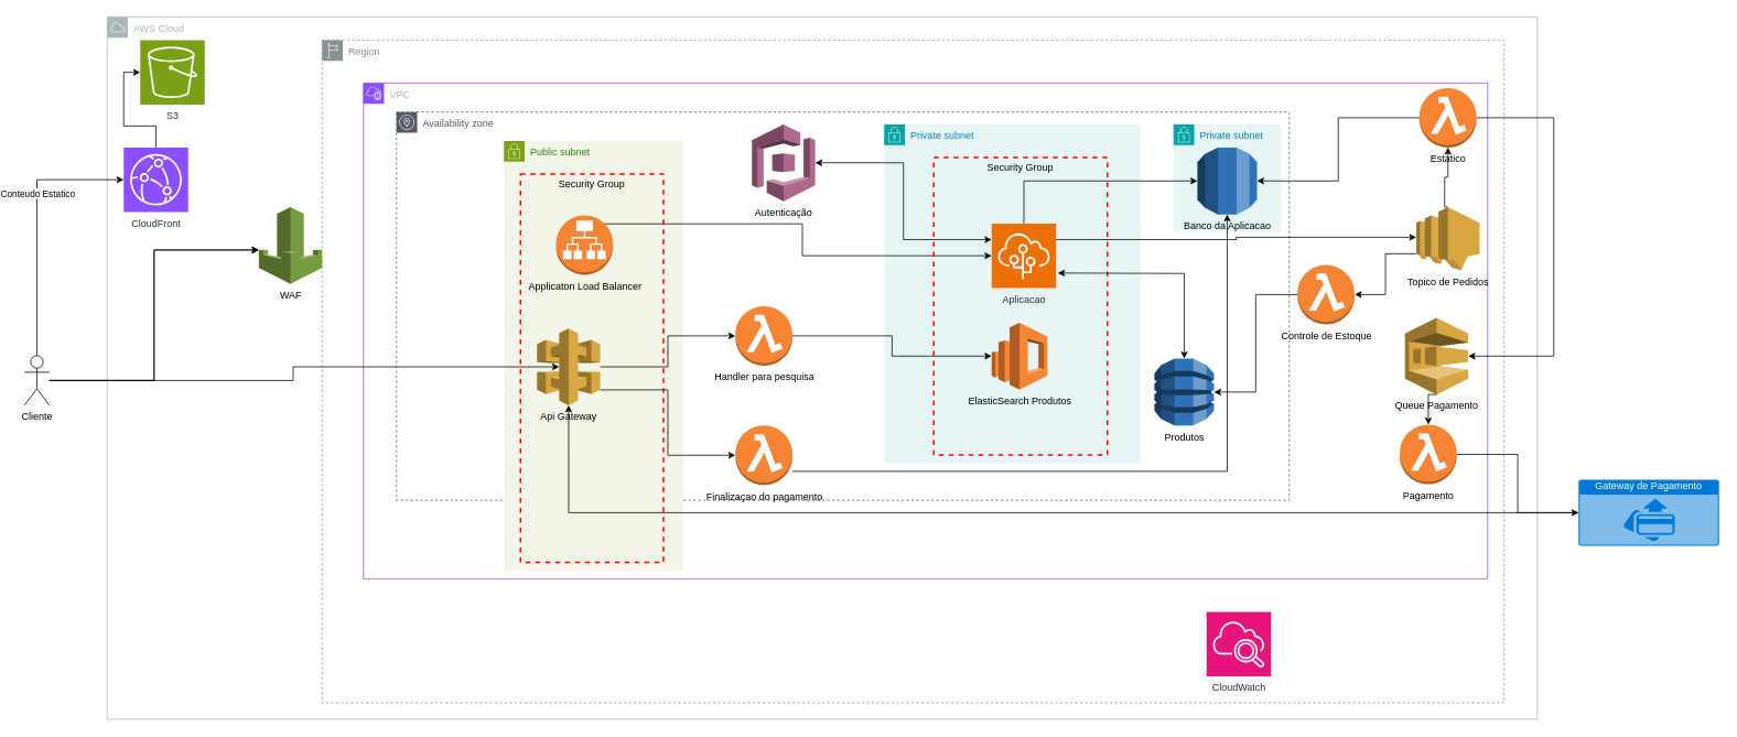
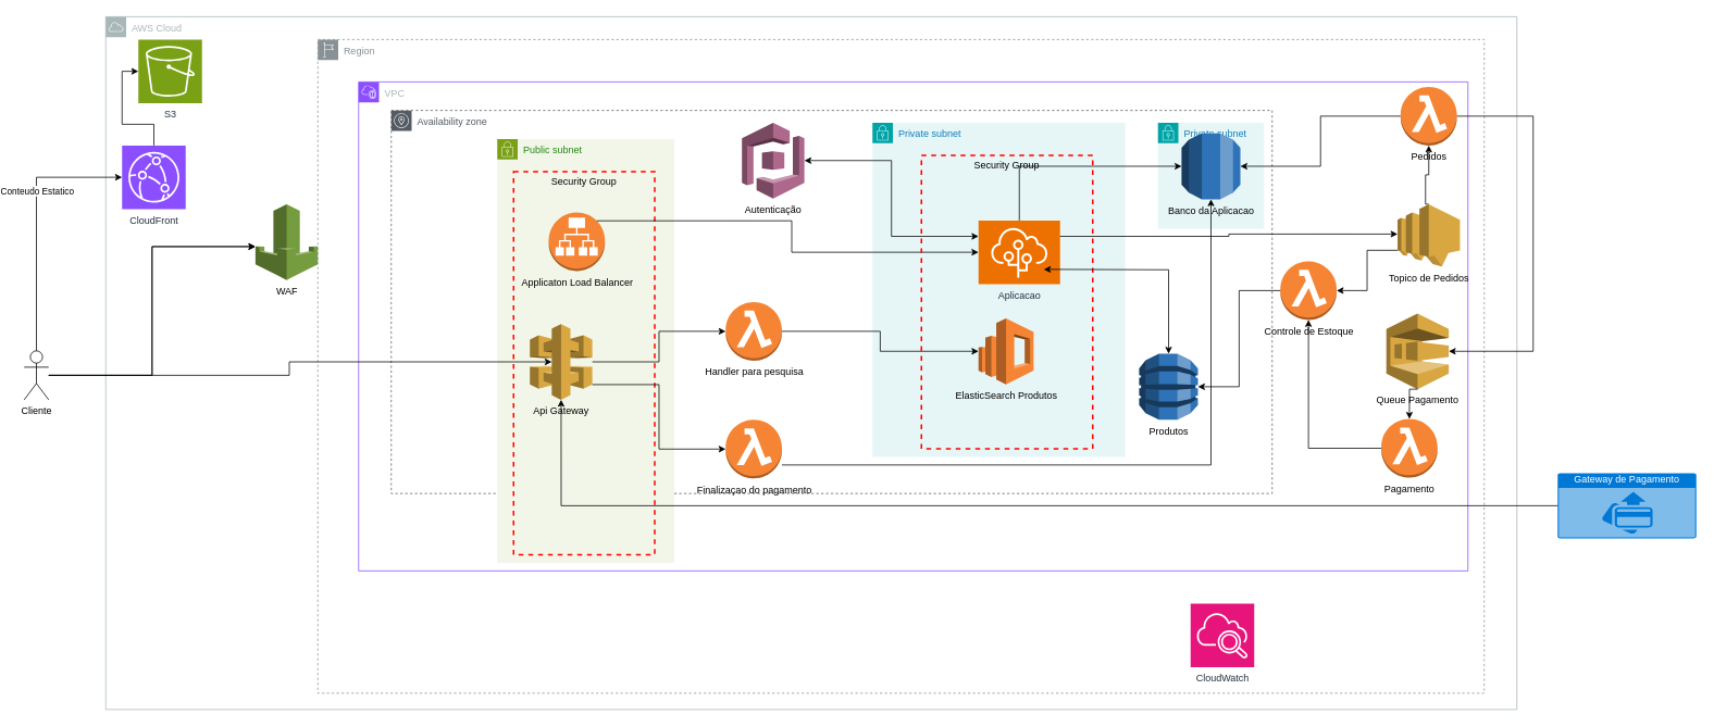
  <mxCell id="0" />
  <mxCell id="1" parent="0" />
  <mxCell id="2" value="AWS Cloud" style="sketch=0;outlineConnect=0;gradientColor=none;html=1;whiteSpace=wrap;fontSize=12;fontStyle=0;shape=mxgraph.aws4.group;grIcon=mxgraph.aws4.group_aws_cloud;strokeColor=#AAB7B8;fillColor=none;verticalAlign=top;align=left;spacingLeft=30;fontColor=#AAB7B8;dashed=0;movable=1;resizable=1;rotatable=1;deletable=1;editable=1;locked=0;connectable=1;" vertex="1" parent="1"><mxGeometry x="120" y="20" width="1730" height="850" as="geometry" /></mxCell>
  <mxCell id="3" value="Cliente" style="shape=umlActor;verticalLabelPosition=bottom;verticalAlign=top;html=1;outlineConnect=0;" vertex="1" parent="1"><mxGeometry x="20" y="430" width="30" height="60" as="geometry" /></mxCell>
  <mxCell id="4" value="CloudFront" style="sketch=0;points=[[0,0,0],[0.25,0,0],[0.5,0,0],[0.75,0,0],[1,0,0],[0,1,0],[0.25,1,0],[0.5,1,0],[0.75,1,0],[1,1,0],[0,0.25,0],[0,0.5,0],[0,0.75,0],[1,0.25,0],[1,0.5,0],[1,0.75,0]];outlineConnect=0;fontColor=#232F3E;fillColor=#8C4FFF;strokeColor=#ffffff;dashed=0;verticalLabelPosition=bottom;verticalAlign=top;align=center;html=1;fontSize=12;fontStyle=0;aspect=fixed;shape=mxgraph.aws4.resourceIcon;resIcon=mxgraph.aws4.cloudfront;" vertex="1" parent="1"><mxGeometry x="140" y="178" width="78" height="78" as="geometry" /></mxCell>
  <mxCell id="5" style="edgeStyle=orthogonalEdgeStyle;rounded=0;orthogonalLoop=1;jettySize=auto;html=1;exitX=0.5;exitY=0;exitDx=0;exitDy=0;exitPerimeter=0;entryX=0;entryY=0.5;entryDx=0;entryDy=0;entryPerimeter=0;" edge="1" parent="1" source="3" target="4"><mxGeometry relative="1" as="geometry" /></mxCell>
  <mxCell id="6" value="Conteudo Estatico" style="edgeLabel;html=1;align=center;verticalAlign=middle;resizable=0;points=[];" vertex="1" connectable="0" parent="5"><mxGeometry x="0.242" relative="1" as="geometry"><mxPoint as="offset" /></mxGeometry></mxCell>
  <mxCell id="7" value="S3" style="sketch=0;points=[[0,0,0],[0.25,0,0],[0.5,0,0],[0.75,0,0],[1,0,0],[0,1,0],[0.25,1,0],[0.5,1,0],[0.75,1,0],[1,1,0],[0,0.25,0],[0,0.5,0],[0,0.75,0],[1,0.25,0],[1,0.5,0],[1,0.75,0]];outlineConnect=0;fontColor=#232F3E;fillColor=#7AA116;strokeColor=#ffffff;dashed=0;verticalLabelPosition=bottom;verticalAlign=top;align=center;html=1;fontSize=12;fontStyle=0;aspect=fixed;shape=mxgraph.aws4.resourceIcon;resIcon=mxgraph.aws4.s3;" vertex="1" parent="1"><mxGeometry x="160" y="48" width="78" height="78" as="geometry" /></mxCell>
  <mxCell id="8" value="Region" style="sketch=0;outlineConnect=0;gradientColor=none;html=1;whiteSpace=wrap;fontSize=12;fontStyle=0;shape=mxgraph.aws4.group;grIcon=mxgraph.aws4.group_region;strokeColor=#879196;fillColor=none;verticalAlign=top;align=left;spacingLeft=30;fontColor=#879196;dashed=1;" vertex="1" parent="1"><mxGeometry x="380" y="48" width="1430" height="802" as="geometry" /></mxCell>
  <mxCell id="9" value="VPC" style="points=[[0,0],[0.25,0],[0.5,0],[0.75,0],[1,0],[1,0.25],[1,0.5],[1,0.75],[1,1],[0.75,1],[0.5,1],[0.25,1],[0,1],[0,0.75],[0,0.5],[0,0.25]];outlineConnect=0;gradientColor=none;html=1;whiteSpace=wrap;fontSize=12;fontStyle=0;container=1;pointerEvents=0;collapsible=0;recursiveResize=0;shape=mxgraph.aws4.group;grIcon=mxgraph.aws4.group_vpc2;strokeColor=#8C4FFF;fillColor=none;verticalAlign=top;align=left;spacingLeft=30;fontColor=#AAB7B8;dashed=0;" vertex="1" parent="1"><mxGeometry x="430" y="100" width="1360" height="600" as="geometry" /></mxCell>
  <mxCell id="10" value="Availability zone" style="sketch=0;outlineConnect=0;gradientColor=none;html=1;whiteSpace=wrap;fontSize=12;fontStyle=0;shape=mxgraph.aws4.group;grIcon=mxgraph.aws4.group_availability_zone;strokeColor=#545B64;fillColor=none;verticalAlign=top;align=left;spacingLeft=30;fontColor=#545B64;dashed=1;" vertex="1" parent="9"><mxGeometry x="40" y="35" width="1080" height="470" as="geometry" /></mxCell>
  <mxCell id="11" value="Public subnet" style="points=[[0,0],[0.25,0],[0.5,0],[0.75,0],[1,0],[1,0.25],[1,0.5],[1,0.75],[1,1],[0.75,1],[0.5,1],[0.25,1],[0,1],[0,0.75],[0,0.5],[0,0.25]];outlineConnect=0;gradientColor=none;html=1;whiteSpace=wrap;fontSize=12;fontStyle=0;container=1;pointerEvents=0;collapsible=0;recursiveResize=0;shape=mxgraph.aws4.group;grIcon=mxgraph.aws4.group_security_group;grStroke=0;strokeColor=#7AA116;fillColor=#F2F6E8;verticalAlign=top;align=left;spacingLeft=30;fontColor=#248814;dashed=0;" vertex="1" parent="9"><mxGeometry x="170" y="70" width="217" height="520" as="geometry" /></mxCell>
  <mxCell id="12" value="Security Group" style="fontStyle=0;verticalAlign=top;align=center;spacingTop=-2;fillColor=none;rounded=0;whiteSpace=wrap;html=1;strokeColor=#FF0000;strokeWidth=2;dashed=1;container=1;collapsible=0;expand=0;recursiveResize=0;" vertex="1" parent="11"><mxGeometry x="20" y="40" width="173" height="470" as="geometry" /></mxCell>
  <mxCell id="13" value="Applicaton Load Balancer" style="outlineConnect=0;dashed=0;verticalLabelPosition=bottom;verticalAlign=top;align=center;html=1;shape=mxgraph.aws3.application_load_balancer;fillColor=#F58534;gradientColor=none;" vertex="1" parent="12"><mxGeometry x="43" y="50" width="69" height="72" as="geometry" /></mxCell>
  <mxCell id="14" value="Api Gateway" style="outlineConnect=0;dashed=0;verticalLabelPosition=bottom;verticalAlign=top;align=center;html=1;shape=mxgraph.aws3.api_gateway;fillColor=#D9A741;gradientColor=none;" vertex="1" parent="12"><mxGeometry x="20" y="187" width="76.5" height="93" as="geometry" /></mxCell>
  <mxCell id="15" value="Private subnet" style="points=[[0,0],[0.25,0],[0.5,0],[0.75,0],[1,0],[1,0.25],[1,0.5],[1,0.75],[1,1],[0.75,1],[0.5,1],[0.25,1],[0,1],[0,0.75],[0,0.5],[0,0.25]];outlineConnect=0;gradientColor=none;html=1;whiteSpace=wrap;fontSize=12;fontStyle=0;container=1;pointerEvents=0;collapsible=0;recursiveResize=0;shape=mxgraph.aws4.group;grIcon=mxgraph.aws4.group_security_group;grStroke=0;strokeColor=#00A4A6;fillColor=#E6F6F7;verticalAlign=top;align=left;spacingLeft=30;fontColor=#147EBA;dashed=0;" vertex="1" parent="9"><mxGeometry x="630" y="50" width="310" height="410" as="geometry" /></mxCell>
  <mxCell id="16" style="edgeStyle=orthogonalEdgeStyle;rounded=0;orthogonalLoop=1;jettySize=auto;html=1;exitX=0.855;exitY=0.145;exitDx=0;exitDy=0;exitPerimeter=0;entryX=0;entryY=0.5;entryDx=0;entryDy=0;entryPerimeter=0;" edge="1" parent="9" source="13" target="23"><mxGeometry relative="1" as="geometry"><mxPoint x="570" y="280" as="targetPoint" /></mxGeometry></mxCell>
  <mxCell id="17" style="edgeStyle=orthogonalEdgeStyle;rounded=0;orthogonalLoop=1;jettySize=auto;html=1;exitX=1;exitY=0.5;exitDx=0;exitDy=0;exitPerimeter=0;" edge="1" parent="9" source="18" target="24"><mxGeometry relative="1" as="geometry" /></mxCell>
  <mxCell id="18" value="Handler para pesquisa" style="outlineConnect=0;dashed=0;verticalLabelPosition=bottom;verticalAlign=top;align=center;html=1;shape=mxgraph.aws3.lambda_function;fillColor=#F58534;gradientColor=none;" vertex="1" parent="9"><mxGeometry x="450" y="270" width="69" height="72" as="geometry" /></mxCell>
  <mxCell id="19" style="edgeStyle=orthogonalEdgeStyle;rounded=0;orthogonalLoop=1;jettySize=auto;html=1;entryX=0;entryY=0.5;entryDx=0;entryDy=0;entryPerimeter=0;" edge="1" parent="9" source="14" target="18"><mxGeometry relative="1" as="geometry" /></mxCell>
  <mxCell id="20" value="Pagamento" style="outlineConnect=0;dashed=0;verticalLabelPosition=bottom;verticalAlign=top;align=center;html=1;shape=mxgraph.aws3.lambda_function;fillColor=#F58534;gradientColor=none;" vertex="1" parent="9"><mxGeometry x="1253.75" y="413.5" width="69" height="72" as="geometry" /></mxCell>
  <mxCell id="21" value="Queue Pagamento" style="outlineConnect=0;dashed=0;verticalLabelPosition=bottom;verticalAlign=top;align=center;html=1;shape=mxgraph.aws3.sqs;fillColor=#D9A741;gradientColor=none;" vertex="1" parent="9"><mxGeometry x="1260" y="284" width="76.5" height="93" as="geometry" /></mxCell>
  <mxCell id="22" value="Security Group" style="fontStyle=0;verticalAlign=top;align=center;spacingTop=-2;fillColor=none;rounded=0;whiteSpace=wrap;html=1;strokeColor=#FF0000;strokeWidth=2;dashed=1;container=1;collapsible=0;expand=0;recursiveResize=0;" vertex="1" parent="9"><mxGeometry x="690" y="90" width="210" height="360" as="geometry" /></mxCell>
- <mxCell id="23" value="Aplicacao" style="sketch=0;points=[[0,0,0],[0.25,0,0],[0.5,0,0],[0.75,0,0],[1,0,0],[0,1,0],[0.25,1,0],[0.5,1,0],[0.75,1,0],[1,1,0],[0,0.25,0],[0,0.5,0],[0,0.75,0],[1,0.25,0],[1,0.5,0],[1,0.75,0]];outlineConnect=0;fontColor=#232F3E;fillColor=#ED7100;strokeColor=#ffffff;dashed=0;verticalLabelPosition=bottom;verticalAlign=top;align=center;html=1;fontSize=12;fontStyle=0;aspect=fixed;shape=mxgraph.aws4.resourceIcon;resIcon=mxgraph.aws4.elastic_beanstalk;" vertex="1" parent="22"><mxGeometry x="70" y="80" width="78" height="78" as="geometry" /></mxCell>
+ <mxCell id="23" value="Aplicacao" style="sketch=0;points=[[0,0,0],[0.25,0,0],[0.5,0,0],[0.75,0,0],[1,0,0],[0,1,0],[0.25,1,0],[0.5,1,0],[0.75,1,0],[1,1,0],[0,0.25,0],[0,0.5,0],[0,0.75,0],[1,0.25,0],[1,0.5,0],[1,0.75,0]];outlineConnect=0;fontColor=#232F3E;fillColor=#ED7100;strokeColor=#ffffff;dashed=0;verticalLabelPosition=bottom;verticalAlign=top;align=center;html=1;fontSize=12;fontStyle=0;aspect=fixed;shape=mxgraph.aws4.resourceIcon;resIcon=mxgraph.aws4.elastic_beanstalk;" vertex="1" parent="22"><mxGeometry x="70" y="80" width="100" height="78" as="geometry" /></mxCell>
  <mxCell id="24" value="ElasticSearch Produtos" style="outlineConnect=0;dashed=0;verticalLabelPosition=bottom;verticalAlign=top;align=center;html=1;shape=mxgraph.aws3.elasticsearch_service;fillColor=#F58534;gradientColor=none;" vertex="1" parent="22"><mxGeometry x="70" y="200" width="67.5" height="81" as="geometry" /></mxCell>
  <mxCell id="25" value="Produtos" style="outlineConnect=0;dashed=0;verticalLabelPosition=bottom;verticalAlign=top;align=center;html=1;shape=mxgraph.aws3.dynamo_db;fillColor=#2E73B8;gradientColor=none;" vertex="1" parent="9"><mxGeometry x="957" y="333.5" width="72" height="81" as="geometry" /></mxCell>
  <mxCell id="26" value="Private subnet" style="points=[[0,0],[0.25,0],[0.5,0],[0.75,0],[1,0],[1,0.25],[1,0.5],[1,0.75],[1,1],[0.75,1],[0.5,1],[0.25,1],[0,1],[0,0.75],[0,0.5],[0,0.25]];outlineConnect=0;gradientColor=none;html=1;whiteSpace=wrap;fontSize=12;fontStyle=0;container=1;pointerEvents=0;collapsible=0;recursiveResize=0;shape=mxgraph.aws4.group;grIcon=mxgraph.aws4.group_security_group;grStroke=0;strokeColor=#00A4A6;fillColor=#E6F6F7;verticalAlign=top;align=left;spacingLeft=30;fontColor=#147EBA;dashed=0;" vertex="1" parent="9"><mxGeometry x="980" y="50" width="130" height="130" as="geometry" /></mxCell>
- <mxCell id="27" value="Banco da Aplicacao" style="outlineConnect=0;dashed=0;verticalLabelPosition=bottom;verticalAlign=top;align=center;html=1;shape=mxgraph.aws3.rds;fillColor=#2E73B8;gradientColor=none;" vertex="1" parent="26"><mxGeometry x="29" y="28" width="72" height="81" as="geometry" /></mxCell>
+ <mxCell id="27" value="Banco da Aplicacao" style="outlineConnect=0;dashed=0;verticalLabelPosition=bottom;verticalAlign=top;align=center;html=1;shape=mxgraph.aws3.rds;fillColor=#2E73B8;gradientColor=none;" vertex="1" parent="26"><mxGeometry x="29" y="13" width="72" height="81" as="geometry" /></mxCell>
  <mxCell id="28" style="edgeStyle=orthogonalEdgeStyle;rounded=0;orthogonalLoop=1;jettySize=auto;html=1;exitX=0.5;exitY=0;exitDx=0;exitDy=0;exitPerimeter=0;entryX=0;entryY=0.5;entryDx=0;entryDy=0;entryPerimeter=0;" edge="1" parent="9" source="23" target="27"><mxGeometry relative="1" as="geometry" /></mxCell>
  <mxCell id="29" style="edgeStyle=orthogonalEdgeStyle;rounded=0;orthogonalLoop=1;jettySize=auto;html=1;entryX=0.5;entryY=0;entryDx=0;entryDy=0;entryPerimeter=0;startArrow=classic;startFill=1;" edge="1" parent="9" target="25"><mxGeometry relative="1" as="geometry"><mxPoint x="840" y="230" as="sourcePoint" /></mxGeometry></mxCell>
  <mxCell id="30" style="edgeStyle=orthogonalEdgeStyle;rounded=0;orthogonalLoop=1;jettySize=auto;html=1;exitX=0.5;exitY=1;exitDx=0;exitDy=0;exitPerimeter=0;entryX=0.5;entryY=0;entryDx=0;entryDy=0;entryPerimeter=0;" edge="1" parent="9" source="21" target="20"><mxGeometry relative="1" as="geometry" /></mxCell>
  <mxCell id="31" style="edgeStyle=orthogonalEdgeStyle;rounded=0;orthogonalLoop=1;jettySize=auto;html=1;" edge="1" parent="9" source="32" target="27"><mxGeometry relative="1" as="geometry"><Array as="points"><mxPoint x="1045" y="470" /></Array></mxGeometry></mxCell>
  <mxCell id="32" value="Finalizaçao do pagamento" style="outlineConnect=0;dashed=0;verticalLabelPosition=bottom;verticalAlign=top;align=center;html=1;shape=mxgraph.aws3.lambda_function;fillColor=#F58534;gradientColor=none;" vertex="1" parent="9"><mxGeometry x="450" y="414.5" width="69" height="72" as="geometry" /></mxCell>
  <mxCell id="33" style="edgeStyle=orthogonalEdgeStyle;rounded=0;orthogonalLoop=1;jettySize=auto;html=1;exitX=1;exitY=0.8;exitDx=0;exitDy=0;exitPerimeter=0;entryX=0;entryY=0.5;entryDx=0;entryDy=0;entryPerimeter=0;" edge="1" parent="9" source="14" target="32"><mxGeometry relative="1" as="geometry" /></mxCell>
  <mxCell id="34" value="Autenticação" style="outlineConnect=0;dashed=0;verticalLabelPosition=bottom;verticalAlign=top;align=center;html=1;shape=mxgraph.aws3.cognito;fillColor=#AD688B;gradientColor=none;" vertex="1" parent="9"><mxGeometry x="470" y="50" width="76.5" height="93" as="geometry" /></mxCell>
  <mxCell id="35" style="edgeStyle=orthogonalEdgeStyle;rounded=0;orthogonalLoop=1;jettySize=auto;html=1;exitX=0;exitY=0.25;exitDx=0;exitDy=0;exitPerimeter=0;entryX=1;entryY=0.5;entryDx=0;entryDy=0;entryPerimeter=0;startArrow=classic;startFill=1;" edge="1" parent="9" source="23" target="34"><mxGeometry relative="1" as="geometry" /></mxCell>
  <mxCell id="36" value="Gateway de Pagamento" style="html=1;whiteSpace=wrap;strokeColor=none;fillColor=#0079D6;labelPosition=center;verticalLabelPosition=middle;verticalAlign=top;align=center;fontSize=12;outlineConnect=0;spacingTop=-6;fontColor=#FFFFFF;sketch=0;shape=mxgraph.sitemap.payment;" vertex="1" parent="1"><mxGeometry x="1900" y="580" width="170" height="80" as="geometry" /></mxCell>
- <mxCell id="37" style="edgeStyle=orthogonalEdgeStyle;rounded=0;orthogonalLoop=1;jettySize=auto;html=1;entryX=0;entryY=0.5;entryDx=0;entryDy=0;entryPerimeter=0;" edge="1" parent="1" source="20" target="36"><mxGeometry relative="1" as="geometry" /></mxCell>
+ <mxCell id="37" style="edgeStyle=orthogonalEdgeStyle;rounded=0;orthogonalLoop=1;jettySize=auto;html=1;" edge="1" parent="1" source="20" target="46"><mxGeometry relative="1" as="geometry" /></mxCell>
  <mxCell id="38" style="edgeStyle=orthogonalEdgeStyle;rounded=0;orthogonalLoop=1;jettySize=auto;html=1;" edge="1" parent="1" source="39" target="27"><mxGeometry relative="1" as="geometry" /></mxCell>
- <mxCell id="39" value="Estatico&lt;br&gt;" style="outlineConnect=0;dashed=0;verticalLabelPosition=bottom;verticalAlign=top;align=center;html=1;shape=mxgraph.aws3.lambda_function;fillColor=#F58534;gradientColor=none;" vertex="1" parent="1"><mxGeometry x="1707.5" y="106" width="69" height="72" as="geometry" /></mxCell>
+ <mxCell id="39" value="Pedidos&lt;br&gt;" style="outlineConnect=0;dashed=0;verticalLabelPosition=bottom;verticalAlign=top;align=center;html=1;shape=mxgraph.aws3.lambda_function;fillColor=#F58534;gradientColor=none;" vertex="1" parent="1"><mxGeometry x="1707.5" y="106" width="69" height="72" as="geometry" /></mxCell>
  <mxCell id="40" style="edgeStyle=orthogonalEdgeStyle;rounded=0;orthogonalLoop=1;jettySize=auto;html=1;exitX=1;exitY=0.25;exitDx=0;exitDy=0;exitPerimeter=0;entryX=0;entryY=0.48;entryDx=0;entryDy=0;entryPerimeter=0;" edge="1" parent="1" source="23" target="45"><mxGeometry relative="1" as="geometry"><mxPoint x="1700" y="296.533" as="targetPoint" /></mxGeometry></mxCell>
  <mxCell id="41" style="edgeStyle=orthogonalEdgeStyle;rounded=0;orthogonalLoop=1;jettySize=auto;html=1;exitX=0.5;exitY=0;exitDx=0;exitDy=0;exitPerimeter=0;entryX=0.5;entryY=1;entryDx=0;entryDy=0;entryPerimeter=0;" edge="1" parent="1" source="45" target="39"><mxGeometry relative="1" as="geometry"><mxPoint x="1738.25" y="250" as="sourcePoint" /><Array as="points"><mxPoint x="1738" y="250" /><mxPoint x="1738" y="214" /><mxPoint x="1742" y="214" /></Array></mxGeometry></mxCell>
  <mxCell id="42" style="edgeStyle=orthogonalEdgeStyle;rounded=0;orthogonalLoop=1;jettySize=auto;html=1;entryX=0.5;entryY=1;entryDx=0;entryDy=0;entryPerimeter=0;" edge="1" parent="1" source="36" target="14"><mxGeometry relative="1" as="geometry" /></mxCell>
  <mxCell id="43" style="edgeStyle=orthogonalEdgeStyle;rounded=0;orthogonalLoop=1;jettySize=auto;html=1;entryX=1;entryY=0.5;entryDx=0;entryDy=0;entryPerimeter=0;" edge="1" parent="1" source="39" target="21"><mxGeometry relative="1" as="geometry"><Array as="points"><mxPoint x="1870" y="142" /><mxPoint x="1870" y="431" /></Array></mxGeometry></mxCell>
  <mxCell id="44" style="edgeStyle=orthogonalEdgeStyle;rounded=0;orthogonalLoop=1;jettySize=auto;html=1;exitX=0;exitY=0.74;exitDx=0;exitDy=0;exitPerimeter=0;" edge="1" parent="1" source="45" target="46"><mxGeometry relative="1" as="geometry" /></mxCell>
  <mxCell id="45" value="Topico de Pedidos" style="outlineConnect=0;dashed=0;verticalLabelPosition=bottom;verticalAlign=top;align=center;html=1;shape=mxgraph.aws3.sns;fillColor=#D9A741;gradientColor=none;" vertex="1" parent="1"><mxGeometry x="1703.75" y="250" width="76.5" height="76.5" as="geometry" /></mxCell>
  <mxCell id="46" value="Controle de Estoque" style="outlineConnect=0;dashed=0;verticalLabelPosition=bottom;verticalAlign=top;align=center;html=1;shape=mxgraph.aws3.lambda_function;fillColor=#F58534;gradientColor=none;" vertex="1" parent="1"><mxGeometry x="1560" y="320" width="69" height="72" as="geometry" /></mxCell>
  <mxCell id="47" style="edgeStyle=orthogonalEdgeStyle;rounded=0;orthogonalLoop=1;jettySize=auto;html=1;entryX=1;entryY=0.5;entryDx=0;entryDy=0;entryPerimeter=0;" edge="1" parent="1" source="46" target="25"><mxGeometry relative="1" as="geometry" /></mxCell>
  <mxCell id="48" value="CloudWatch" style="sketch=0;points=[[0,0,0],[0.25,0,0],[0.5,0,0],[0.75,0,0],[1,0,0],[0,1,0],[0.25,1,0],[0.5,1,0],[0.75,1,0],[1,1,0],[0,0.25,0],[0,0.5,0],[0,0.75,0],[1,0.25,0],[1,0.5,0],[1,0.75,0]];points=[[0,0,0],[0.25,0,0],[0.5,0,0],[0.75,0,0],[1,0,0],[0,1,0],[0.25,1,0],[0.5,1,0],[0.75,1,0],[1,1,0],[0,0.25,0],[0,0.5,0],[0,0.75,0],[1,0.25,0],[1,0.5,0],[1,0.75,0]];outlineConnect=0;fontColor=#232F3E;fillColor=#E7157B;strokeColor=#ffffff;dashed=0;verticalLabelPosition=bottom;verticalAlign=top;align=center;html=1;fontSize=12;fontStyle=0;aspect=fixed;shape=mxgraph.aws4.resourceIcon;resIcon=mxgraph.aws4.cloudwatch_2;" vertex="1" parent="1"><mxGeometry x="1450" y="740" width="78" height="78" as="geometry" /></mxCell>
  <mxCell id="49" value="WAF" style="outlineConnect=0;dashed=0;verticalLabelPosition=bottom;verticalAlign=top;align=center;html=1;shape=mxgraph.aws3.waf;fillColor=#759C3E;gradientColor=none;" vertex="1" parent="1"><mxGeometry x="303.5" y="250" width="76.5" height="93" as="geometry" /></mxCell>
  <mxCell id="50" style="edgeStyle=orthogonalEdgeStyle;rounded=0;orthogonalLoop=1;jettySize=auto;html=1;entryX=0;entryY=0.5;entryDx=0;entryDy=0;entryPerimeter=0;" edge="1" parent="1" source="4" target="7"><mxGeometry relative="1" as="geometry" /></mxCell>
  <mxCell id="51" style="edgeStyle=orthogonalEdgeStyle;rounded=0;orthogonalLoop=1;jettySize=auto;html=1;entryX=0;entryY=0.56;entryDx=0;entryDy=0;entryPerimeter=0;" edge="1" parent="1" source="3" target="49"><mxGeometry relative="1" as="geometry" /></mxCell>
  <mxCell id="52" style="edgeStyle=orthogonalEdgeStyle;rounded=0;orthogonalLoop=1;jettySize=auto;html=1;entryX=0;entryY=0.56;entryDx=0;entryDy=0;entryPerimeter=0;" edge="1" parent="1" source="3" target="49"><mxGeometry relative="1" as="geometry" /></mxCell>
  <mxCell id="53" style="edgeStyle=orthogonalEdgeStyle;rounded=0;orthogonalLoop=1;jettySize=auto;html=1;entryX=0.35;entryY=0.5;entryDx=0;entryDy=0;entryPerimeter=0;" edge="1" parent="1" source="3" target="14"><mxGeometry relative="1" as="geometry" /></mxCell>
